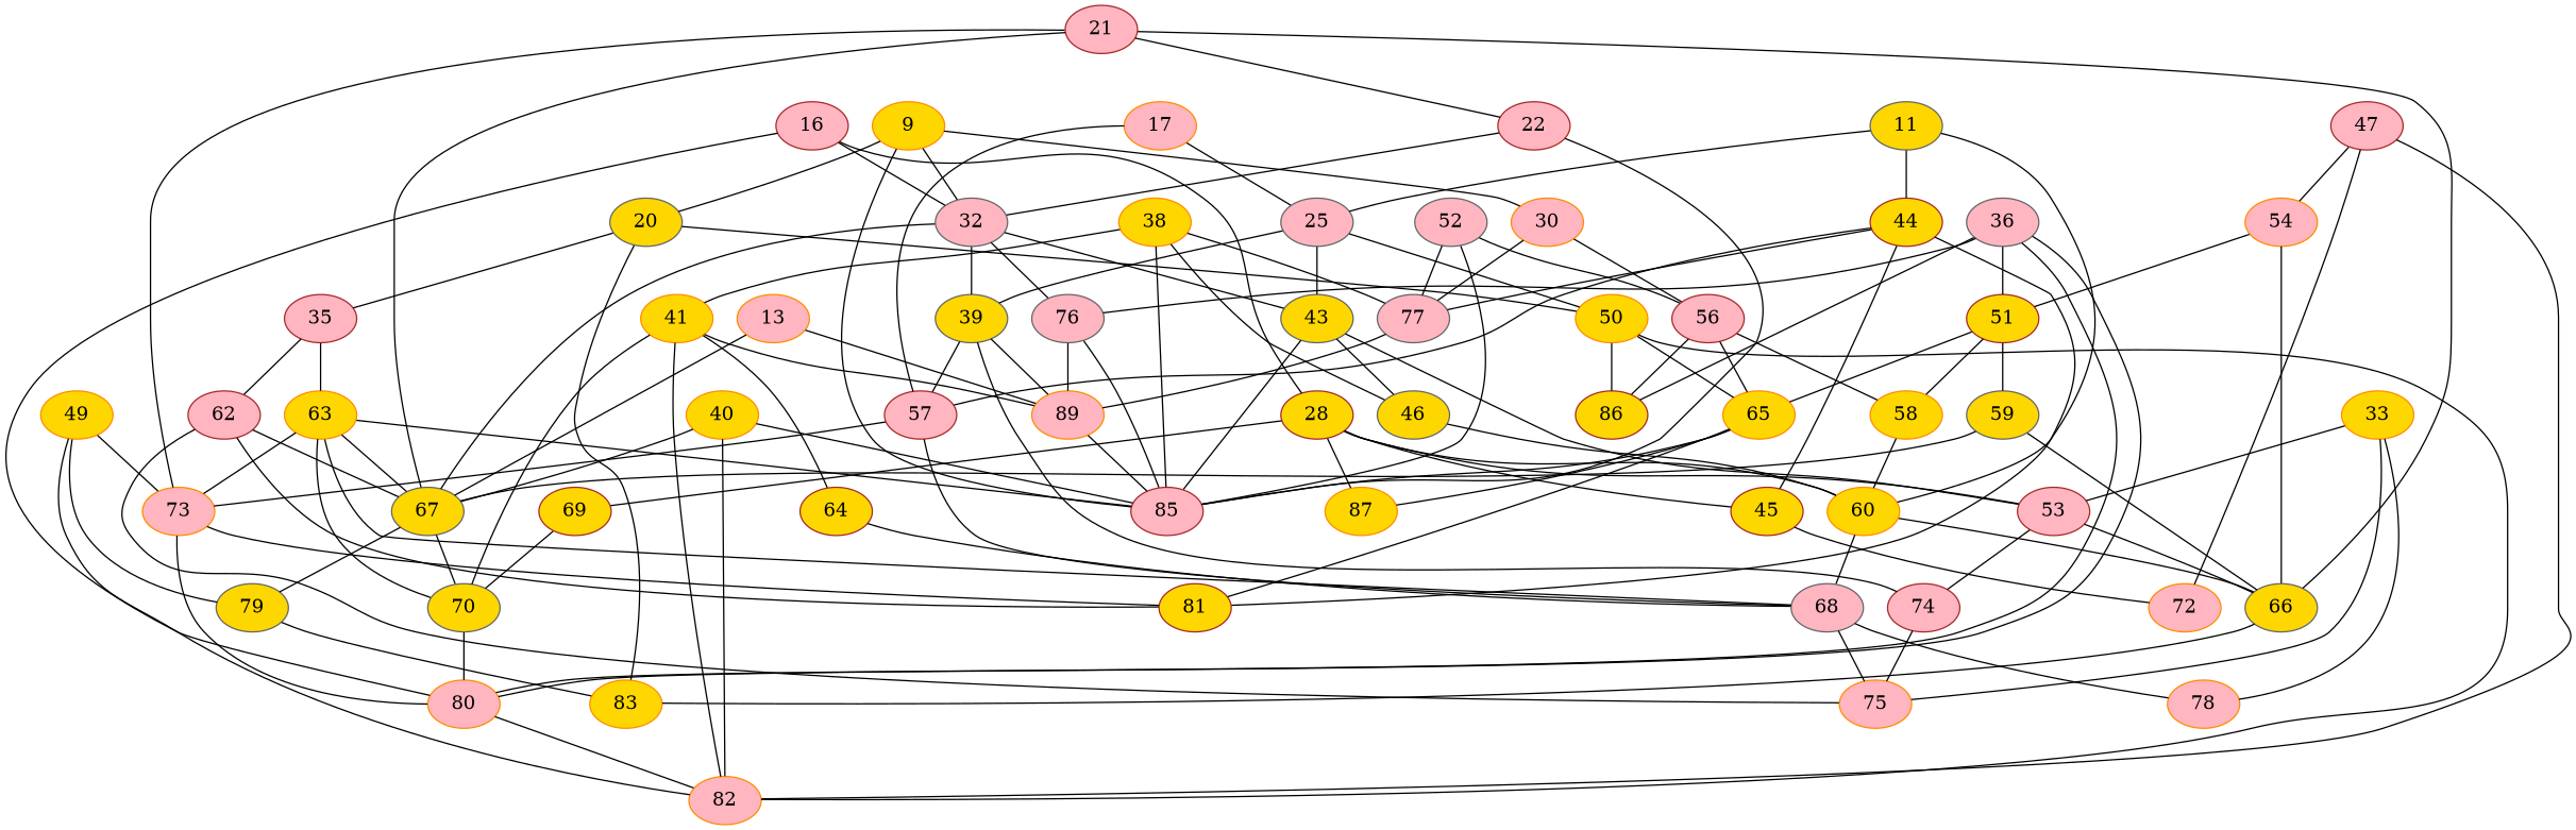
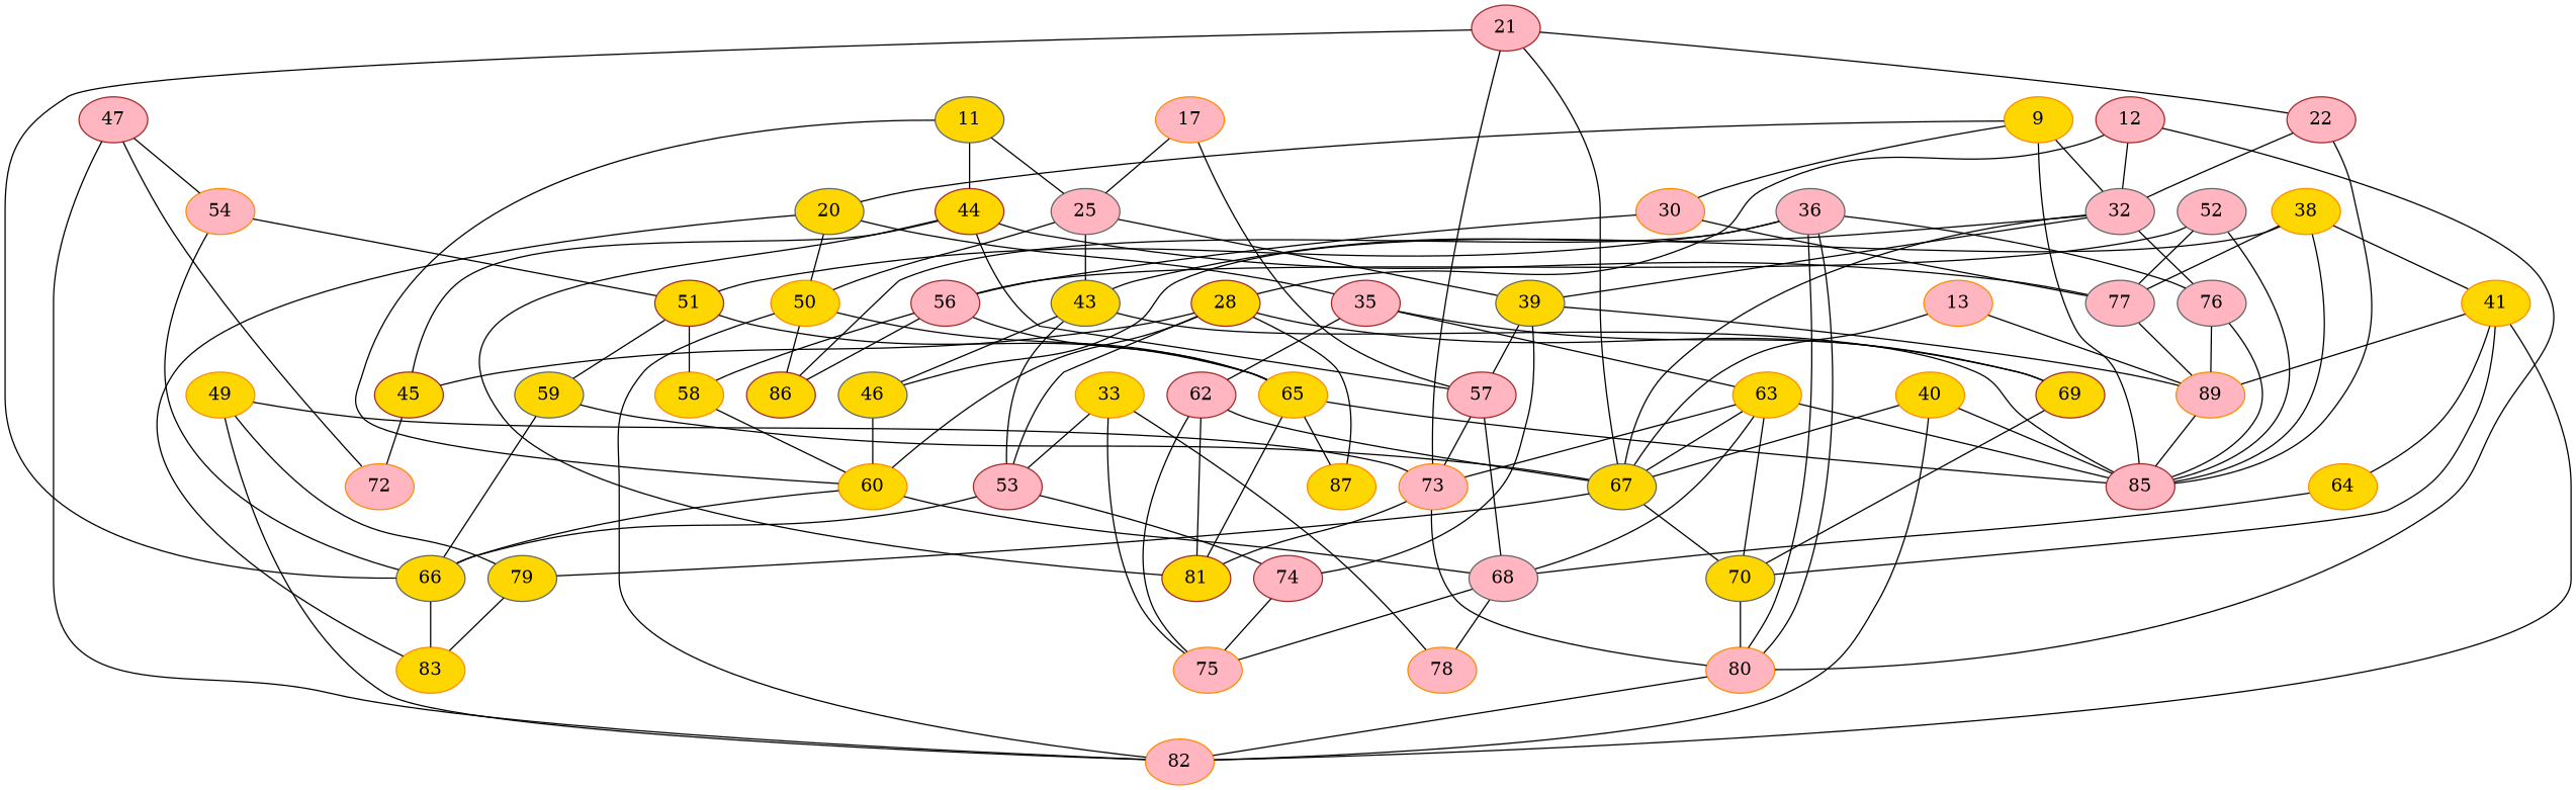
  graph {
    node [color=darkorange fillcolor=gold style=filled]
    20 [color=gray40]
    9
    30 [fillcolor=lightpink]
    32 [color=gray40 fillcolor=lightpink super="+31"]
    85 [color=brown fillcolor=lightpink super="+15"]
    35 [color=brown fillcolor=lightpink]
    50 [super="+42"]
    83
    56 [color=brown fillcolor=lightpink]
    77 [color=gray40 fillcolor=lightpink]
    67 [color=gray40 super="+29+61"]
    39 [color=gray40 super="+27"]
    43 [color=gray40 super="+3"]
    76 [color=gray40 fillcolor=lightpink]
    11 [color=gray40 super="+7"]
    25 [color=gray40 fillcolor=lightpink]
    44 [color=brown]
    60
    57 [color=brown fillcolor=lightpink super="+2"]
    45 [color=brown]
    81 [color=brown]
    66 [color=gray40 super="+10"]
    68 [color=gray40 fillcolor=lightpink super="+37"]
    70 [color=gray40 super="+51"]
    79 [color=gray40]
    13 [fillcolor=lightpink]
    n27 [fillcolor=lightpink label=89 super="+14+26"]
-   16 [color=brown fillcolor=lightpink super="+6"]
+   16 [color=brown fillcolor=lightpink super="+6" label=12]
    28 [color=brown]
    80 [fillcolor=lightpink]
    53 [color=brown fillcolor=lightpink]
    69 [color=brown]
    87
    82 [fillcolor=lightpink super="+34"]
    17 [fillcolor=lightpink]
    73 [fillcolor=lightpink super="+12+71"]
    62 [color=brown fillcolor=lightpink]
    63 [super="+48"]
    86 [color=brown]
    65 [super="+19"]
    21 [color=brown fillcolor=lightpink]
    22 [color=brown fillcolor=lightpink]
    74 [color=brown fillcolor=lightpink]
    46 [color=gray40]
    72 [fillcolor=lightpink]
    58
    33
    75 [fillcolor=lightpink]
    78 [fillcolor=lightpink]
    36 [color=gray40 fillcolor=lightpink]
    n51 [color=brown label=51]
    59 [color=gray40]
    41 [super="+8"]
-   64 [color=brown]
+   64
    38
    40
    47 [color=brown fillcolor=lightpink]
    54 [fillcolor=lightpink]
    49
    52 [color=gray40 fillcolor=lightpink]
    20 -- 35
    20 -- 50
    20 -- 83
    9 -- 20
    9 -- 30
    9 -- 32
    9 -- 85 [weight=2]
    30 -- 56
    30 -- 77
    32 -- 67 [weight=2]
    32 -- 39 [weight=2]
    32 -- 43
    32 -- 76
+   35 -- 69
    35 -- 62
    35 -- 63
    50 -- 82
    50 -- 86
    50 -- 65 [weight=2]
    56 -- 86
    56 -- 65
    56 -- 58
    77 -- n27
    67 -- 70
    67 -- 79
    39 -- 57
    39 -- n27 [weight=2]
    39 -- 74
    43 -- 85
    43 -- 53
    43 -- 46
    76 -- 85
    76 -- n27 [weight=2]
    11 -- 25
    11 -- 44
    11 -- 60
    25 -- 50
    25 -- 39
    25 -- 43
    44 -- 77
    44 -- 57
    44 -- 45
    44 -- 81
    60 -- 66
    60 -- 68 [weight=2]
    57 -- 68
    57 -- 73
    45 -- 72
    66 -- 83
    68 -- 75
    68 -- 78
    70 -- 80 [weight=2]
    79 -- 83
    13 -- 67
    13 -- n27
    n27 -- 85
    16 -- 32
    16 -- 28
    16 -- 80
    28 -- 60
    28 -- 45
    28 -- 53
    28 -- 69
    28 -- 87
    80 -- 82 [weight=2]
    53 -- 66
    53 -- 74
    69 -- 70
    17 -- 25
    17 -- 57
    73 -- 81
    73 -- 80 [weight=2]
    62 -- 67
    62 -- 81
    62 -- 75
    63 -- 85 [weight=2]
    63 -- 67 [weight=3]
    63 -- 68
    63 -- 70 [weight=2]
    63 -- 73 [weight=2]
    65 -- 85 [weight=2]
    65 -- 81
    65 -- 87
    21 -- 67
    21 -- 66
    21 -- 73
    21 -- 22
    22 -- 32
    22 -- 85 [weight=2]
    74 -- 75
    46 -- 60
    58 -- 60
    33 -- 53
    33 -- 75
    33 -- 78
    36 -- 76
    36 -- 80
    36 -- 80
    36 -- 86
    36 -- n51
    n51 -- 65
    n51 -- 58
    n51 -- 59
    59 -- 67
    59 -- 66
    41 -- 70
    41 -- n27
    41 -- 82
    41 -- 64
    64 -- 68
    38 -- 85
    38 -- 77
    38 -- 46
    38 -- 41
    40 -- 85
    40 -- 67
    40 -- 82
    47 -- 82 [weight=2]
    47 -- 72
    47 -- 54
    54 -- 66
    54 -- n51
    49 -- 79
    49 -- 82
    49 -- 73
    52 -- 85
    52 -- 56
    52 -- 77
  }
